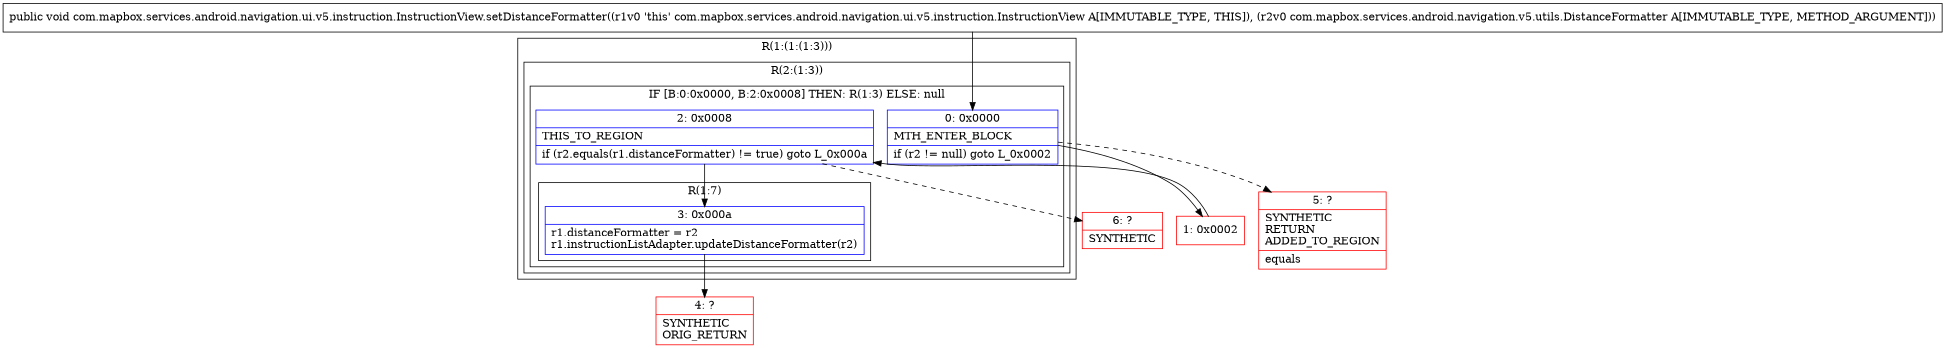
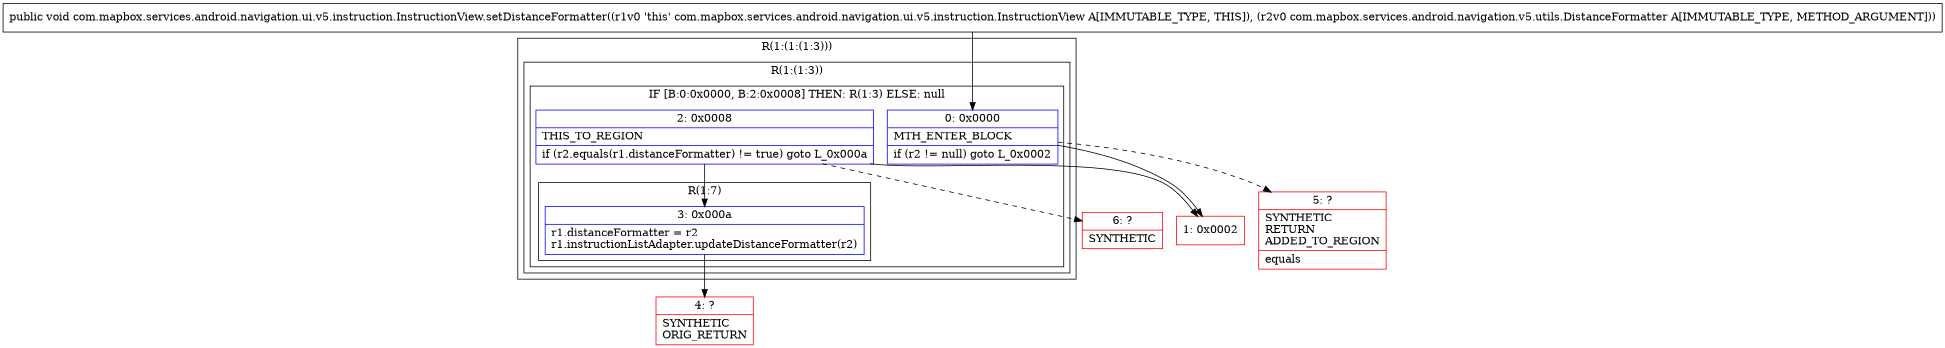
  digraph {
    fontname="DejaVu Serif"
    node [color=red fontname="DejaVu Serif" shape=record]
    edge [fontname="DejaVu Serif"]
    n1 [color=blue label="{3\:\ 0x000a|r1.distanceFormatter = r2\lr1.instructionListAdapter.updateDistanceFormatter(r2)\l}"]
    n2 [color=blue label="{0\:\ 0x0000|MTH_ENTER_BLOCK\l|if (r2 != null) goto L_0x0002\l}"]
    n3 [color=blue label="{2\:\ 0x0008|THIS_TO_REGION\l|if (r2.equals(r1.distanceFormatter) != true) goto L_0x000a\l}"]
    n4 [label="{4\:\ ?|SYNTHETIC\lORIG_RETURN\l}"]
    n5 [label="{1\:\ 0x0002}"]
    n6 [label="{5\:\ ?|SYNTHETIC\lRETURN\lADDED_TO_REGION\l|equals\l}"]
    n7 [label="{6\:\ ?|SYNTHETIC\l}"]
    n8 [label="{public void com.mapbox.services.android.navigation.ui.v5.instruction.InstructionView.setDistanceFormatter((r1v0 'this' com.mapbox.services.android.navigation.ui.v5.instruction.InstructionView A[IMMUTABLE_TYPE, THIS]), (r2v0 com.mapbox.services.android.navigation.v5.utils.DistanceFormatter A[IMMUTABLE_TYPE, METHOD_ARGUMENT])) }" color=""]
    subgraph cluster_1 {
      label="R(1:(1:(1:3)))"
      subgraph cluster_2 {
-       label="R(2:(1:3))"
+       label="R(1:(1:3))"
        subgraph cluster_3 {
          label="IF [B:0:0x0000, B:2:0x0008] THEN: R(1:3) ELSE: null"
          n2
          n3
          subgraph cluster_4 {
            label="R(1:7)"
            n1
          }
        }
      }
    }
    n1 -> n4
    n2 -> n5
    n2 -> n6 [style=dashed]
    n3 -> n1
    n3 -> n7 [style=dashed]
-   n5 -> n3
+   n3 -> n5
    n8 -> n2
  }
